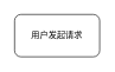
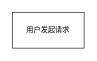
  <mxCell id="0" />
  <mxCell id="1" parent="0" />
- <mxCell id="2" value="用户发起请求" style="rounded=1;whiteSpace=wrap;html=1;" vertex="1" parent="1"><mxGeometry x="20" y="20" width="120" height="60" as="geometry" /></mxCell>
+ <mxCell id="2" value="用户发起请求" style="whiteSpace=wrap;html=1;rounded=0;" vertex="1" parent="1"><mxGeometry x="20" y="20" width="120" height="60" as="geometry" /></mxCell>
